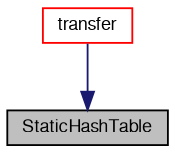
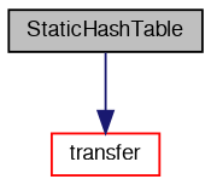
  digraph {
    rankdir=TB
    node [fontname=FreeSans fontsize=10 shape=record]
    n1 [color=black fillcolor=grey75 fontcolor=black height=0.2 label=StaticHashTable style=filled width=0.4]
    n2 [color=red height=0.2 label=transfer width=0.4]
-   n2 -> n1 [color=midnightblue fontname=FreeSans fontsize=10 labelfontname=FreeSans labelfontsize=10 style=solid]
+   n1 -> n2 [color=midnightblue fontname=FreeSans fontsize=10 labelfontname=FreeSans labelfontsize=10 style=solid]
  }
